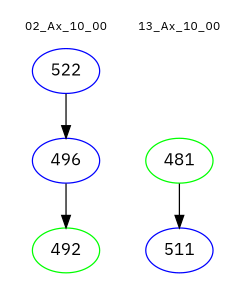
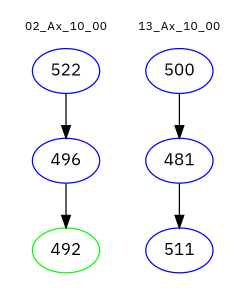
  digraph {
    fontname="IBM Plex Sans"
    node [color=blue fontname="IBM Plex Sans"]
    edge [color=black fontname="IBM Plex Sans"]
    n1 [label=496]
    n2 [color=green label=492]
    n3 [label=522]
-   n5 [color=green label=481]
+   n4 [label=500]
+   n5 [label=481]
    n6 [label=511]
    subgraph cluster_1 {
      color=white
      fontsize=10
      label="02_Ax_10_00"
      n1
      n2
      n3
    }
    subgraph cluster_2 {
      color=white
      fontsize=10
      label="13_Ax_10_00"
+     n4
      n5
      n6
    }
    n1 -> n2
    n3 -> n1
+   n4 -> n5
    n5 -> n6
  }
